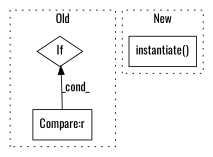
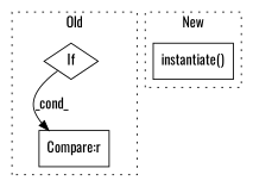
  digraph {
    fontname=Oswald
    node [shape=box fontname=Oswald]
    n1 [a=96 l=3 label=If s=141 shape=diamond]
    n2 [a=40 l=23 label="Compare:r" s=144]
    n3 [a=75 l="33,102" label="instantiate()" s="454,544"]
    subgraph cluster_1 {
      label=Old
      style=dotted
      n1
      n2
    }
    subgraph cluster_2 {
      label=New
      style=dotted
      n3
    }
-   n2 -> n1 [label=_cond_ fontname=Oswald]
+   n1 -> n2 [label=_cond_ fontname=Oswald]
  }
